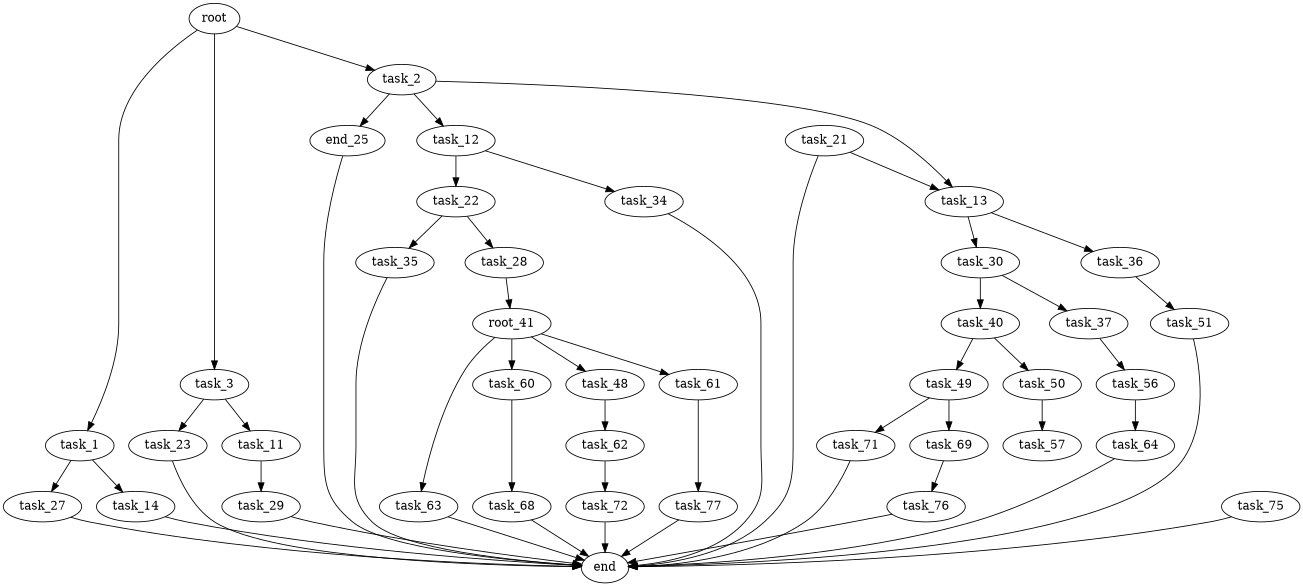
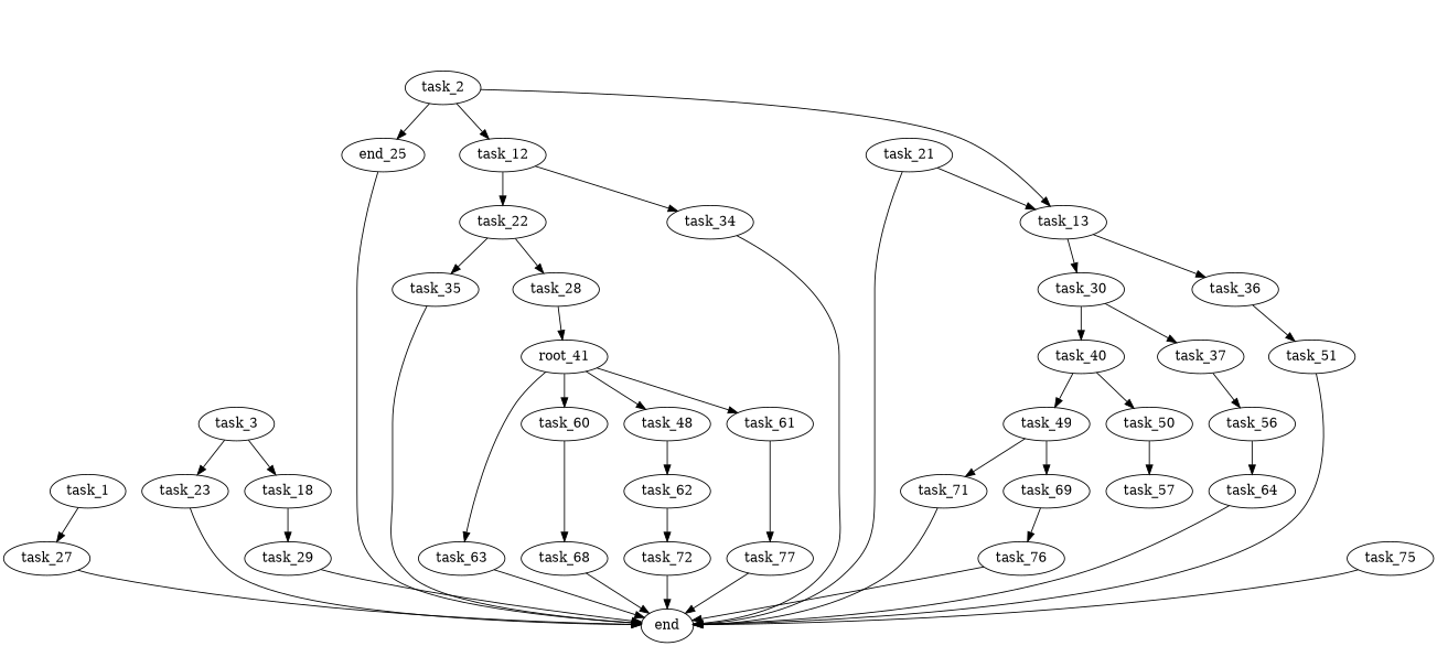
  digraph {
-   root
    task_1
    task_2
    task_3
-   task_14
    n6 [label=task_27]
    task_12
    task_13
    n9 [label=end_25]
-   task_11
+   task_11 [label=task_18]
    task_23
    end
    task_22
    task_34
    task_30
    task_36
    task_29
    task_28
    task_35
    task_21
    task_37
    task_40
    task_51
    n24 [label=root_41]
    task_56
    task_49
    task_50
    task_48
    task_60
    task_61
    task_63
    task_62
    task_68
    task_77
    task_64
    task_69
    task_71
    task_57
    task_76
    task_72
    task_75
-   root -> task_1
-   root -> task_2
-   root -> task_3
-   task_1 -> task_14
    task_1 -> n6
    task_2 -> task_12
    task_2 -> task_13
    task_2 -> n9
    task_3 -> task_11
    task_3 -> task_23
-   task_14 -> end
    n6 -> end
    task_12 -> task_22
    task_12 -> task_34
    task_13 -> task_30
    task_13 -> task_36
    n9 -> end
    task_11 -> task_29
    task_23 -> end
    task_22 -> task_28
    task_22 -> task_35
    task_34 -> end
    task_30 -> task_37
    task_30 -> task_40
    task_36 -> task_51
    task_29 -> end
    task_28 -> n24
    task_35 -> end
    task_21 -> task_13
    task_21 -> end
    task_37 -> task_56
    task_40 -> task_49
    task_40 -> task_50
    task_51 -> end
    n24 -> task_48
    n24 -> task_60
    n24 -> task_61
    n24 -> task_63
    task_56 -> task_64
    task_49 -> task_69
    task_49 -> task_71
    task_50 -> task_57
    task_48 -> task_62
    task_60 -> task_68
    task_61 -> task_77
    task_63 -> end
    task_62 -> task_72
    task_68 -> end
    task_77 -> end
    task_64 -> end
    task_69 -> task_76
    task_71 -> end
    task_76 -> end
    task_72 -> end
    task_75 -> end
  }
